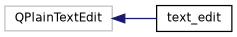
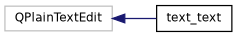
  digraph {
    rankdir=LR
    node [fillcolor=white fontname=Helvetica fontsize=10 shape=record style=filled]
    n1 [color=grey75 height=0.2 label=QPlainTextEdit width=0.4]
-   n2 [color=black height=0.2 label=text_edit width=0.4]
+   n2 [color=black height=0.2 label=text_text width=0.4]
    n1 -> n2 [color=midnightblue dir=back fontname=Helvetica fontsize=10 labelfontname=Helvetica labelfontsize=10 style=solid]
  }
